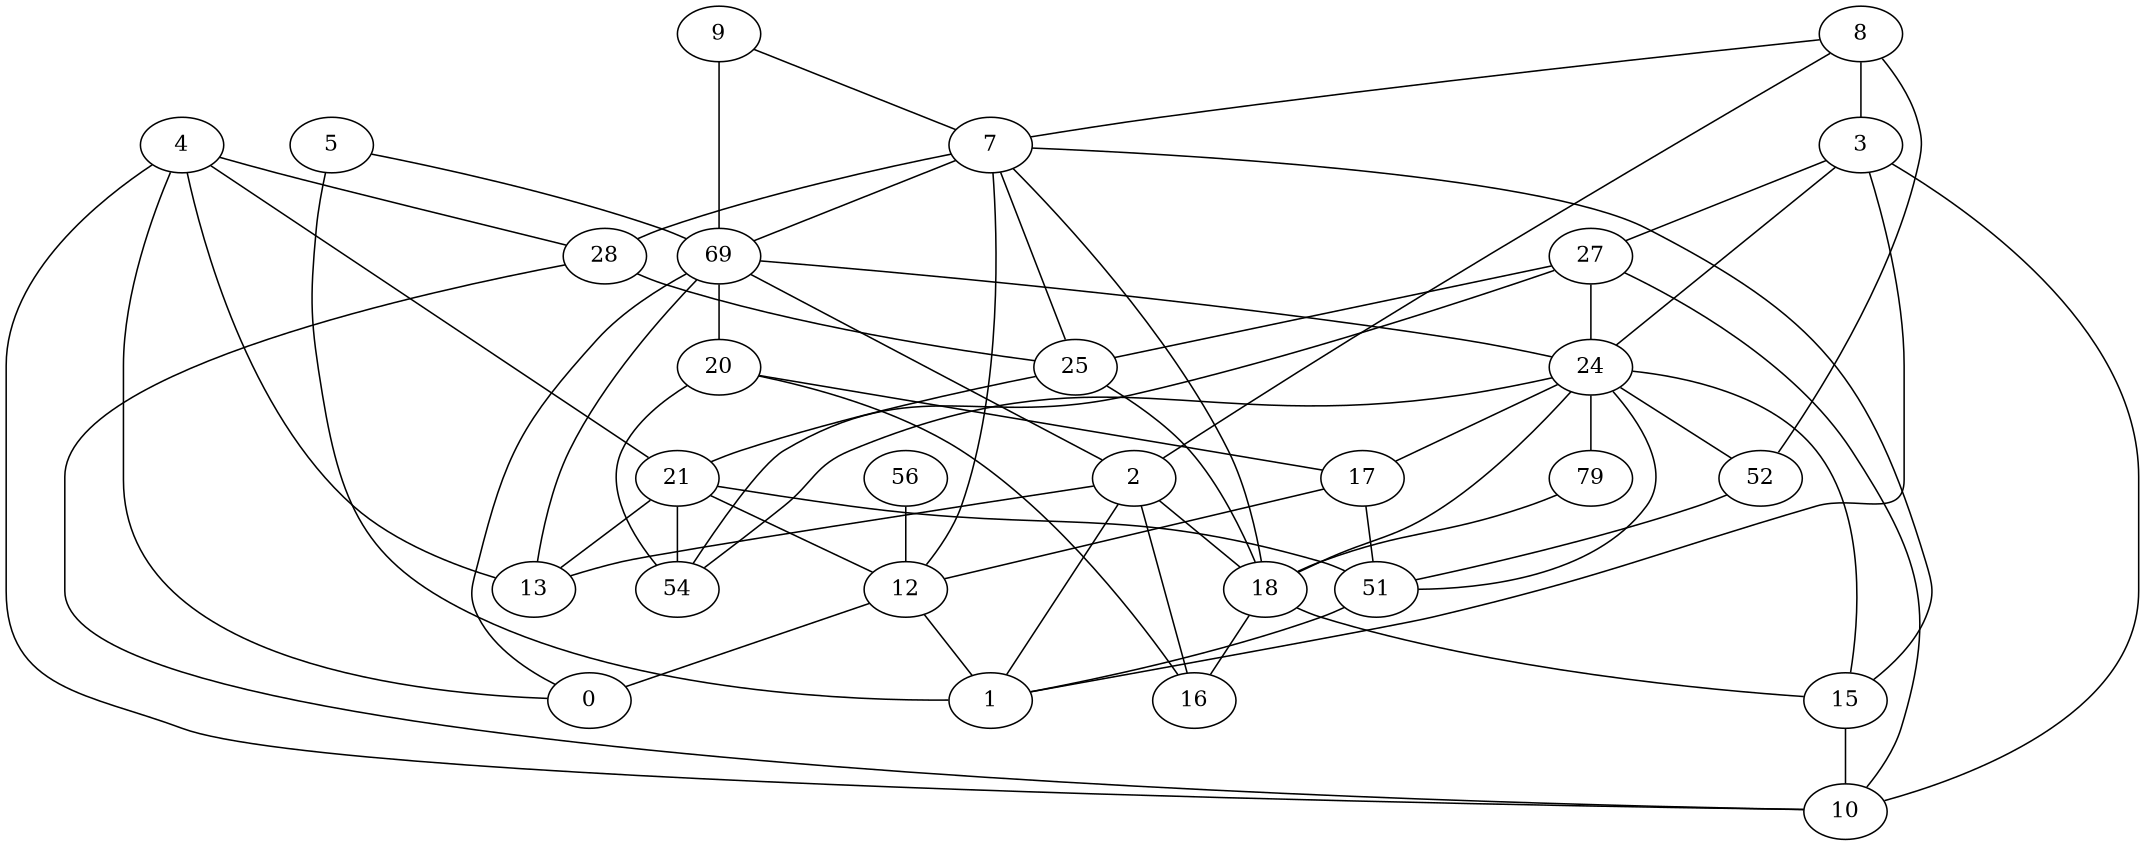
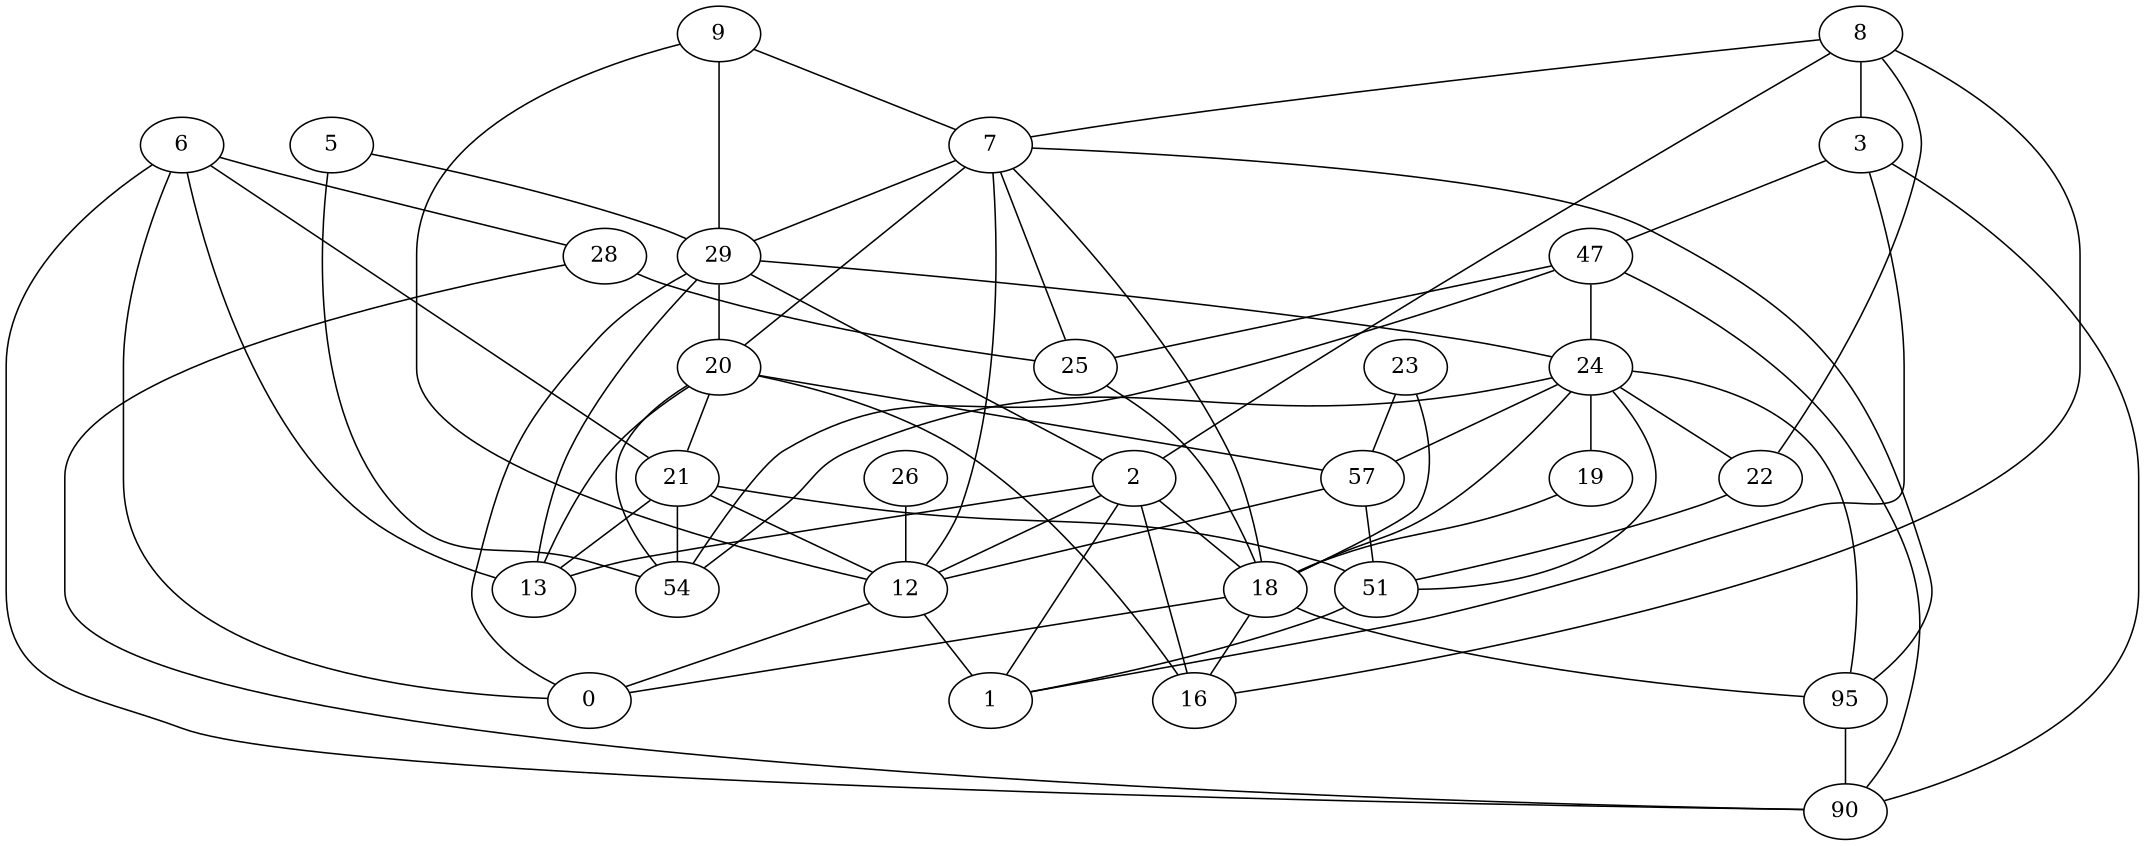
  digraph {
    edge [color=black dir=none]
    9
-   29 [label=69]
+   29
    7
    12
    24
    13
    0
    2
    20
    8
    16
-   22 [label=52]
+   22
    3
    25
    18
-   15
+   15 [label=95]
    n17 [label=51]
-   10
-   27
+   10 [label=90]
+   27 [label=47]
    1
    28
    n22 [label=54]
    21
-   19 [label=79]
-   17
-   26 [label=56]
-   4
+   19
+   17 [label=57]
+   26
+   4 [label=6]
+   23
    5
    subgraph sub_1 {
      9
      29
      7
      12
      24
      13
      0
      2
      20
      8
      16
      22
      3
      25
      18
      15
      n17
      10
      27
      1
      28
      n22
      21
      19
      17
      26
      4
+     23
      5
    }
    9 -> 29
    9 -> 7
+   9 -> 12
    29 -> 24
    29 -> 13
    29 -> 0
    29 -> 2
    29 -> 20
    7 -> 29
    7 -> 12
-   7 -> 28
+   7 -> 20
    7 -> 25
    7 -> 18
    7 -> 15
    12 -> 0
    12 -> 1
    24 -> 22
    24 -> 18
    24 -> 15
    24 -> n17
    24 -> n22
    24 -> 19
    24 -> 17
+   2 -> 12
    2 -> 13
    2 -> 16
    2 -> 18
    2 -> 1
+   20 -> 13
    20 -> 16
    20 -> n22
    20 -> 17
    8 -> 7
    8 -> 2
+   8 -> 16
    8 -> 22
    8 -> 3
    22 -> n17
-   3 -> 24
    3 -> 10
    3 -> 27
    3 -> 1
    25 -> 18
-   25 -> 21
+   20 -> 21
+   18 -> 0
    18 -> 16
    18 -> 15
    15 -> 10
    n17 -> 1
    27 -> 24
    27 -> 25
    27 -> 10
    27 -> n22
    28 -> 25
    28 -> 10
    21 -> 12
    21 -> 13
    21 -> n17
    21 -> n22
    19 -> 18
    17 -> 12
    17 -> n17
    26 -> 12
    4 -> 13
    4 -> 0
    4 -> 10
    4 -> 28
    4 -> 21
+   23 -> 18
+   23 -> 17
    5 -> 29
-   5 -> 1
+   5 -> n22
  }
